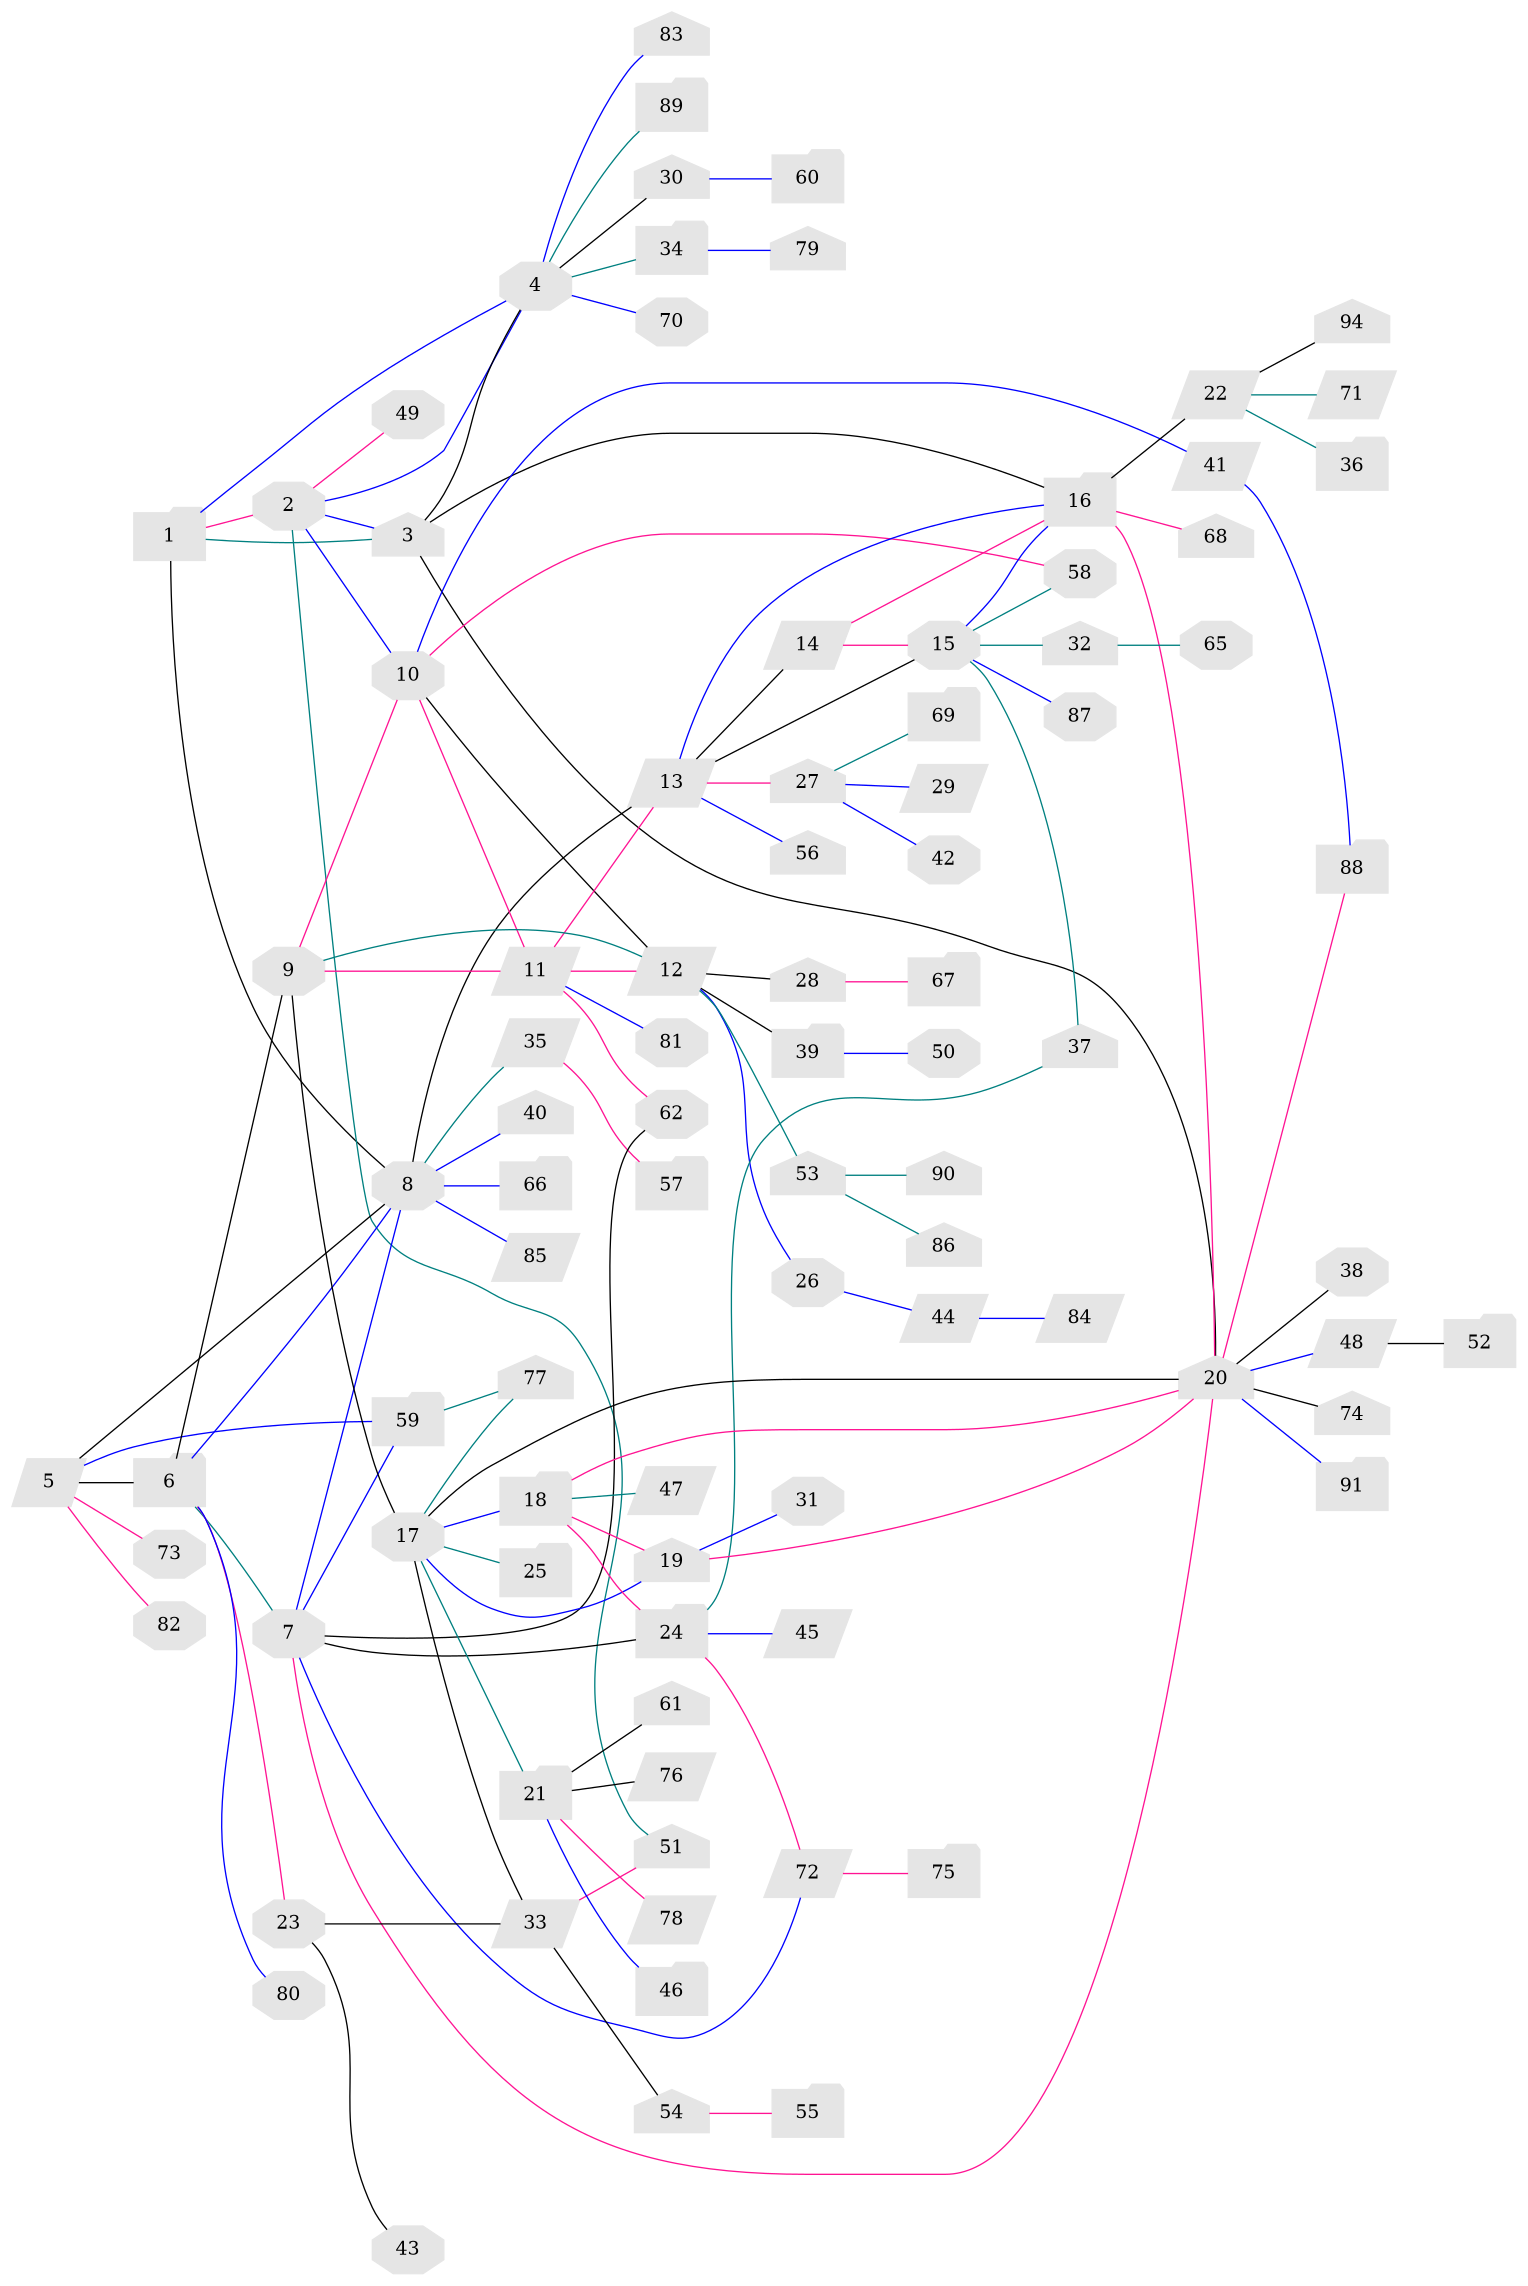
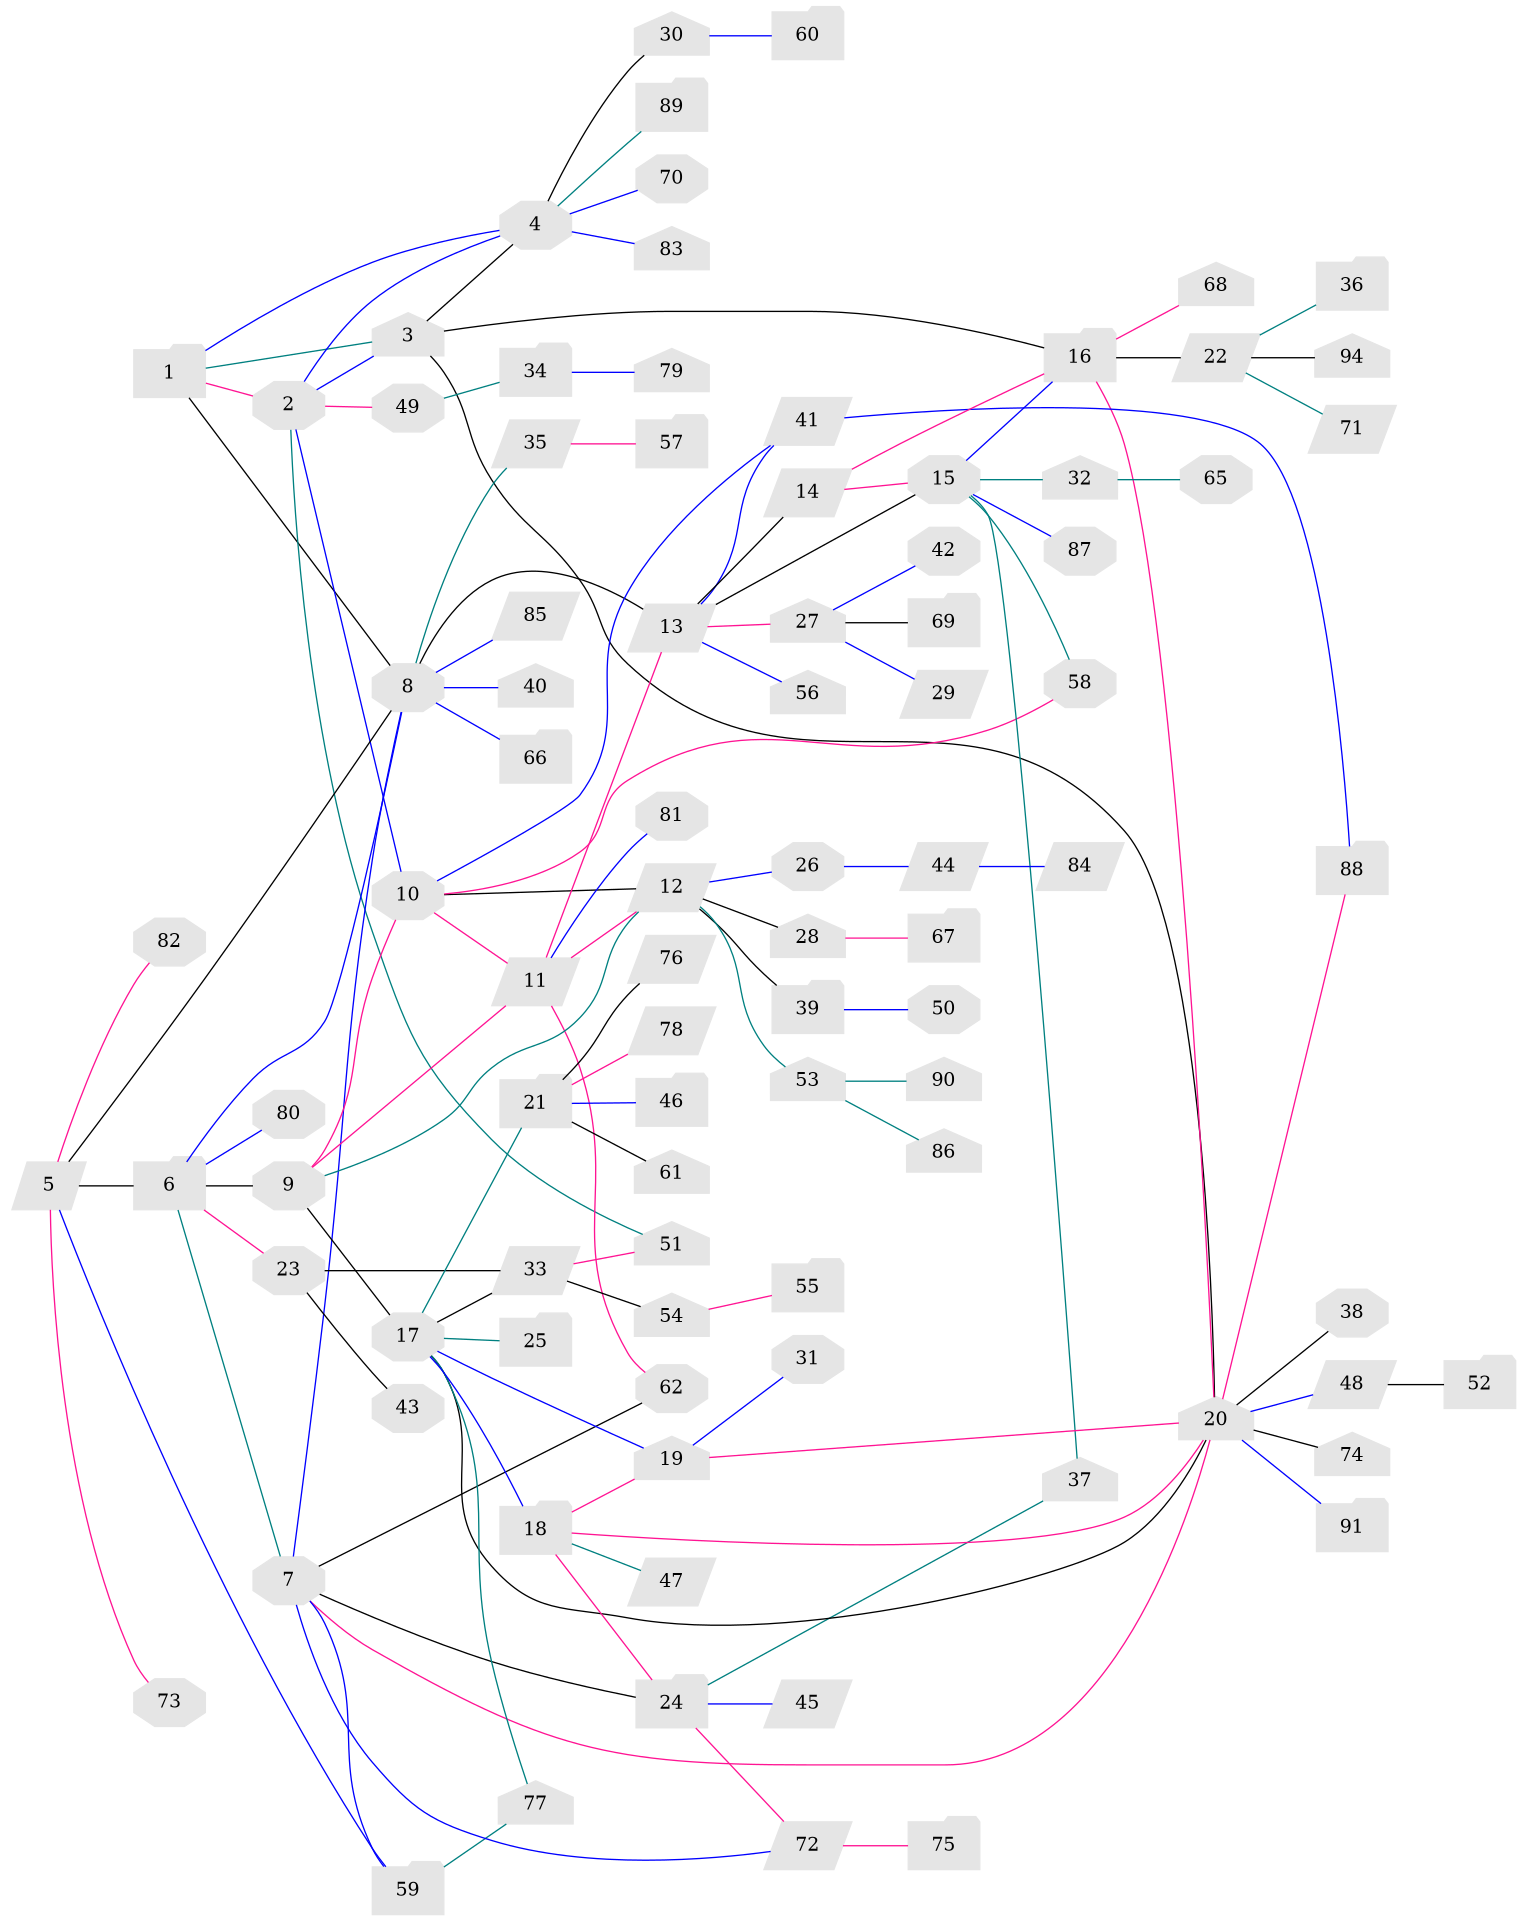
  graph {
    rankdir=LR
    node [color=gray90 shape=octagon style=filled]
    edge [color=blue]
    1 [shape=folder]
    2
    3 [shape=house]
    4
    8
    10
    49
    51 [shape=house]
    16 [shape=folder]
    20 [shape=house]
    30 [shape=house]
    34 [shape=folder]
    70
    83 [shape=house]
    89 [shape=folder]
    13 [shape=parallelogram]
    35 [shape=parallelogram]
    40 [shape=house]
    66 [shape=folder]
    85 [shape=parallelogram]
    11 [shape=parallelogram]
    12 [shape=parallelogram]
    41 [shape=parallelogram]
    58
    22 [shape=parallelogram]
    68 [shape=house]
    38
    48 [shape=parallelogram]
    74 [shape=house]
    88 [shape=folder]
    91 [shape=folder]
    60 [shape=folder]
    79 [shape=house]
    5 [shape=parallelogram]
    6 [shape=folder]
    73
    82
    59 [shape=folder]
    7
    9
    23
    80
    24 [shape=folder]
    62
    72 [shape=parallelogram]
    17
    33 [shape=parallelogram]
    43
    37 [shape=house]
    45 [shape=parallelogram]
    77 [shape=house]
    75 [shape=folder]
    14 [shape=parallelogram]
    15
    27 [shape=house]
    56 [shape=house]
    57 [shape=folder]
    81
    26
    28 [shape=house]
    39 [shape=folder]
    53 [shape=house]
    18 [shape=folder]
    19 [shape=house]
    21 [shape=folder]
    25 [shape=folder]
    44 [shape=parallelogram]
    67 [shape=folder]
    50
    86 [shape=house]
    90 [shape=house]
    32 [shape=house]
    87
    29 [shape=parallelogram]
    42
    69 [shape=folder]
    65
    36 [shape=folder]
    n79 [label=94 shape=house]
    71 [shape=parallelogram]
    47 [shape=parallelogram]
    31
    46 [shape=folder]
    61 [shape=house]
    76 [shape=parallelogram]
    78 [shape=parallelogram]
    54 [shape=house]
    52 [shape=folder]
    84 [shape=parallelogram]
    55 [shape=folder]
    1 -- 2 [color=deeppink]
    1 -- 3 [color=teal]
    1 -- 4
    1 -- 8 [color=black]
    2 -- 3
    2 -- 4
    2 -- 10
    2 -- 49 [color=deeppink]
    2 -- 51 [color=teal]
    3 -- 4 [color=black]
    3 -- 16 [color=black]
    3 -- 20 [color=black]
    4 -- 30 [color=black]
-   4 -- 34 [color=teal]
+   49 -- 34 [color=teal]
    4 -- 70
    4 -- 83
    4 -- 89 [color=teal]
    8 -- 13 [color=black]
    8 -- 35 [color=teal]
    8 -- 40
    8 -- 66
    8 -- 85
    10 -- 11 [color=deeppink]
    10 -- 12 [color=black]
    10 -- 41
    10 -- 58 [color=deeppink]
    16 -- 20 [color=deeppink]
    16 -- 22 [color=black]
    16 -- 68 [color=deeppink]
    20 -- 38 [color=black]
    20 -- 48
    20 -- 74 [color=black]
    20 -- 88 [color=deeppink]
    20 -- 91
    30 -- 60
    34 -- 79
-   13 -- 16
+   13 -- 41
    13 -- 14 [color=black]
    13 -- 15 [color=black]
    13 -- 27 [color=deeppink]
    13 -- 56
    35 -- 57 [color=deeppink]
    11 -- 13 [color=deeppink]
    11 -- 12 [color=deeppink]
    11 -- 62 [color=deeppink]
    11 -- 81
    12 -- 26
    12 -- 28 [color=black]
    12 -- 39 [color=black]
    12 -- 53 [color=teal]
    41 -- 88
    22 -- 36 [color=teal]
    22 -- n79 [color=black]
    22 -- 71 [color=teal]
    48 -- 52 [color=black]
    5 -- 8 [color=black]
    5 -- 6 [color=black]
    5 -- 73 [color=deeppink]
    5 -- 82 [color=deeppink]
    5 -- 59
    6 -- 8
    6 -- 7 [color=teal]
    6 -- 9 [color=black]
    6 -- 23 [color=deeppink]
    6 -- 80
    59 -- 77 [color=teal]
    7 -- 8
    7 -- 20 [color=deeppink]
    7 -- 59
    7 -- 24 [color=black]
    7 -- 62 [color=black]
    7 -- 72
    9 -- 10 [color=deeppink]
    9 -- 11 [color=deeppink]
    9 -- 12 [color=teal]
    9 -- 17 [color=black]
    23 -- 33 [color=black]
    23 -- 43 [color=black]
    24 -- 72 [color=deeppink]
    24 -- 37 [color=teal]
    24 -- 45
    72 -- 75 [color=deeppink]
    17 -- 20 [color=black]
    17 -- 33 [color=black]
    17 -- 77 [color=teal]
    17 -- 18
    17 -- 19
    17 -- 21 [color=teal]
    17 -- 25 [color=teal]
    33 -- 51 [color=deeppink]
    33 -- 54 [color=black]
    14 -- 16 [color=deeppink]
    14 -- 15 [color=deeppink]
    15 -- 16
    15 -- 58 [color=teal]
    15 -- 37 [color=teal]
    15 -- 32 [color=teal]
    15 -- 87
    27 -- 29
    27 -- 42
-   27 -- 69 [color=teal]
+   27 -- 69 [color=black]
    26 -- 44
    28 -- 67 [color=deeppink]
    39 -- 50
    53 -- 86 [color=teal]
    53 -- 90 [color=teal]
    18 -- 20 [color=deeppink]
    18 -- 24 [color=deeppink]
    18 -- 19 [color=deeppink]
    18 -- 47 [color=teal]
    19 -- 20 [color=deeppink]
    19 -- 31
    21 -- 46
    21 -- 61 [color=black]
    21 -- 76 [color=black]
    21 -- 78 [color=deeppink]
    44 -- 84
    32 -- 65 [color=teal]
    54 -- 55 [color=deeppink]
  }
